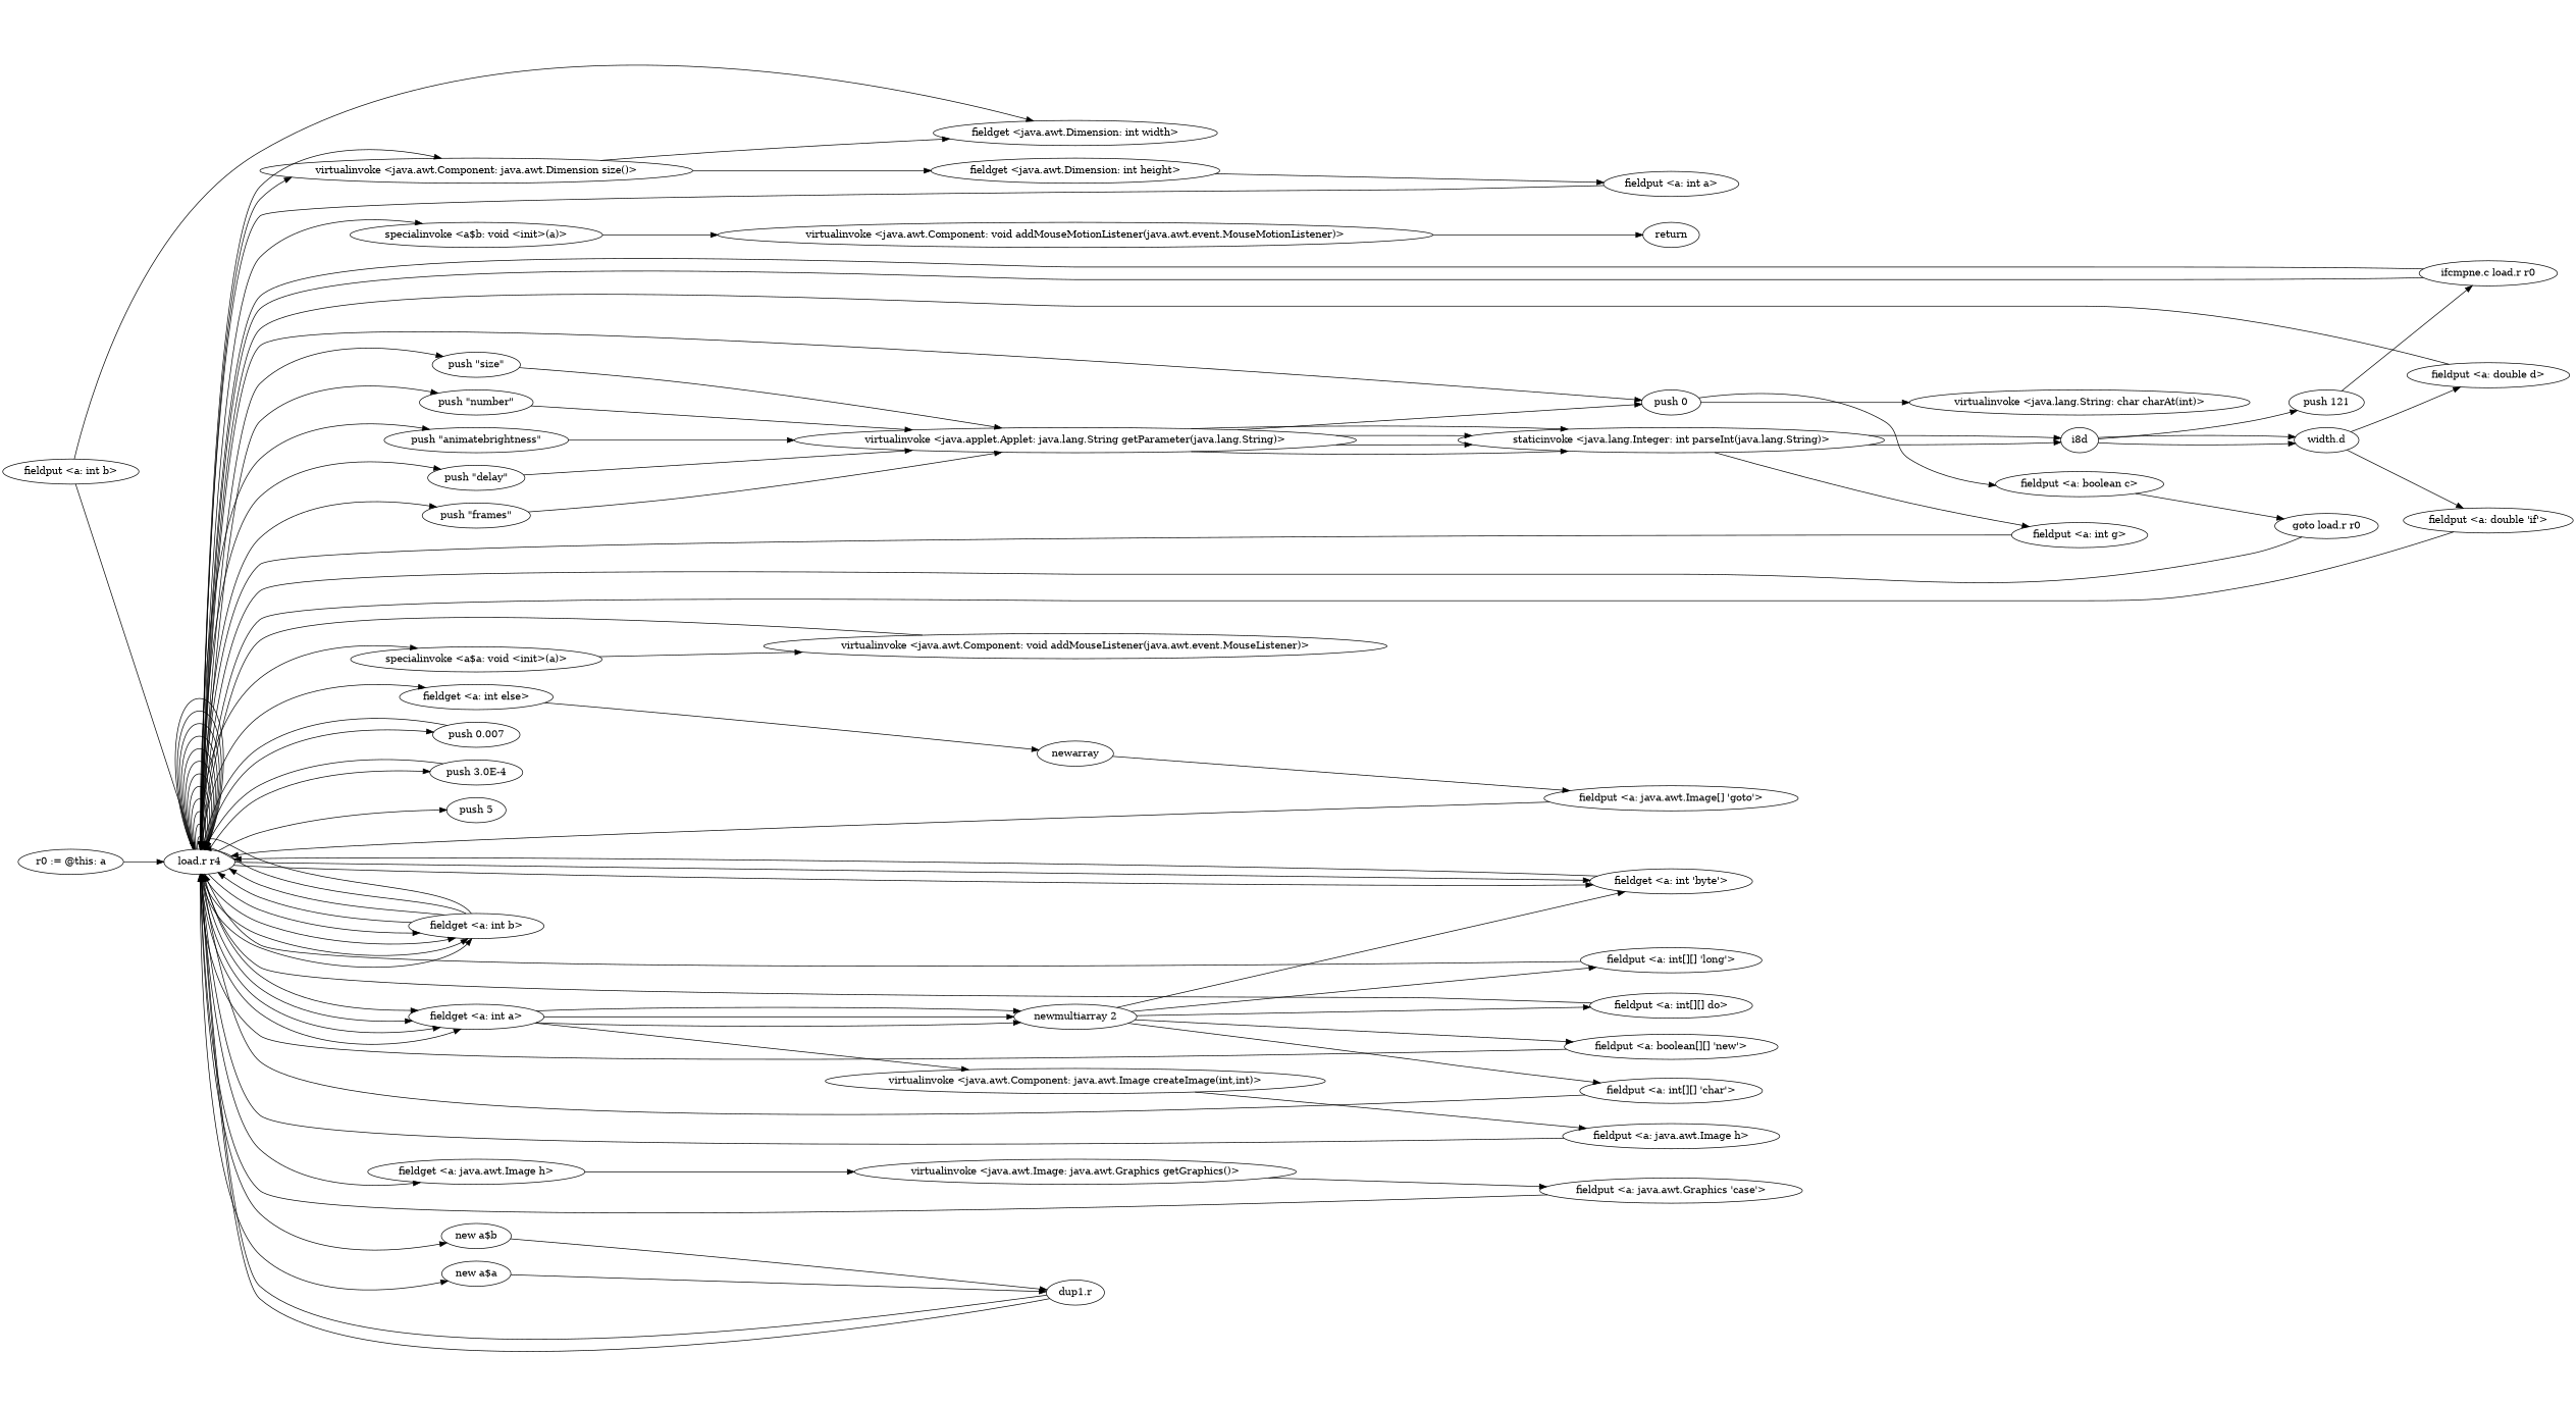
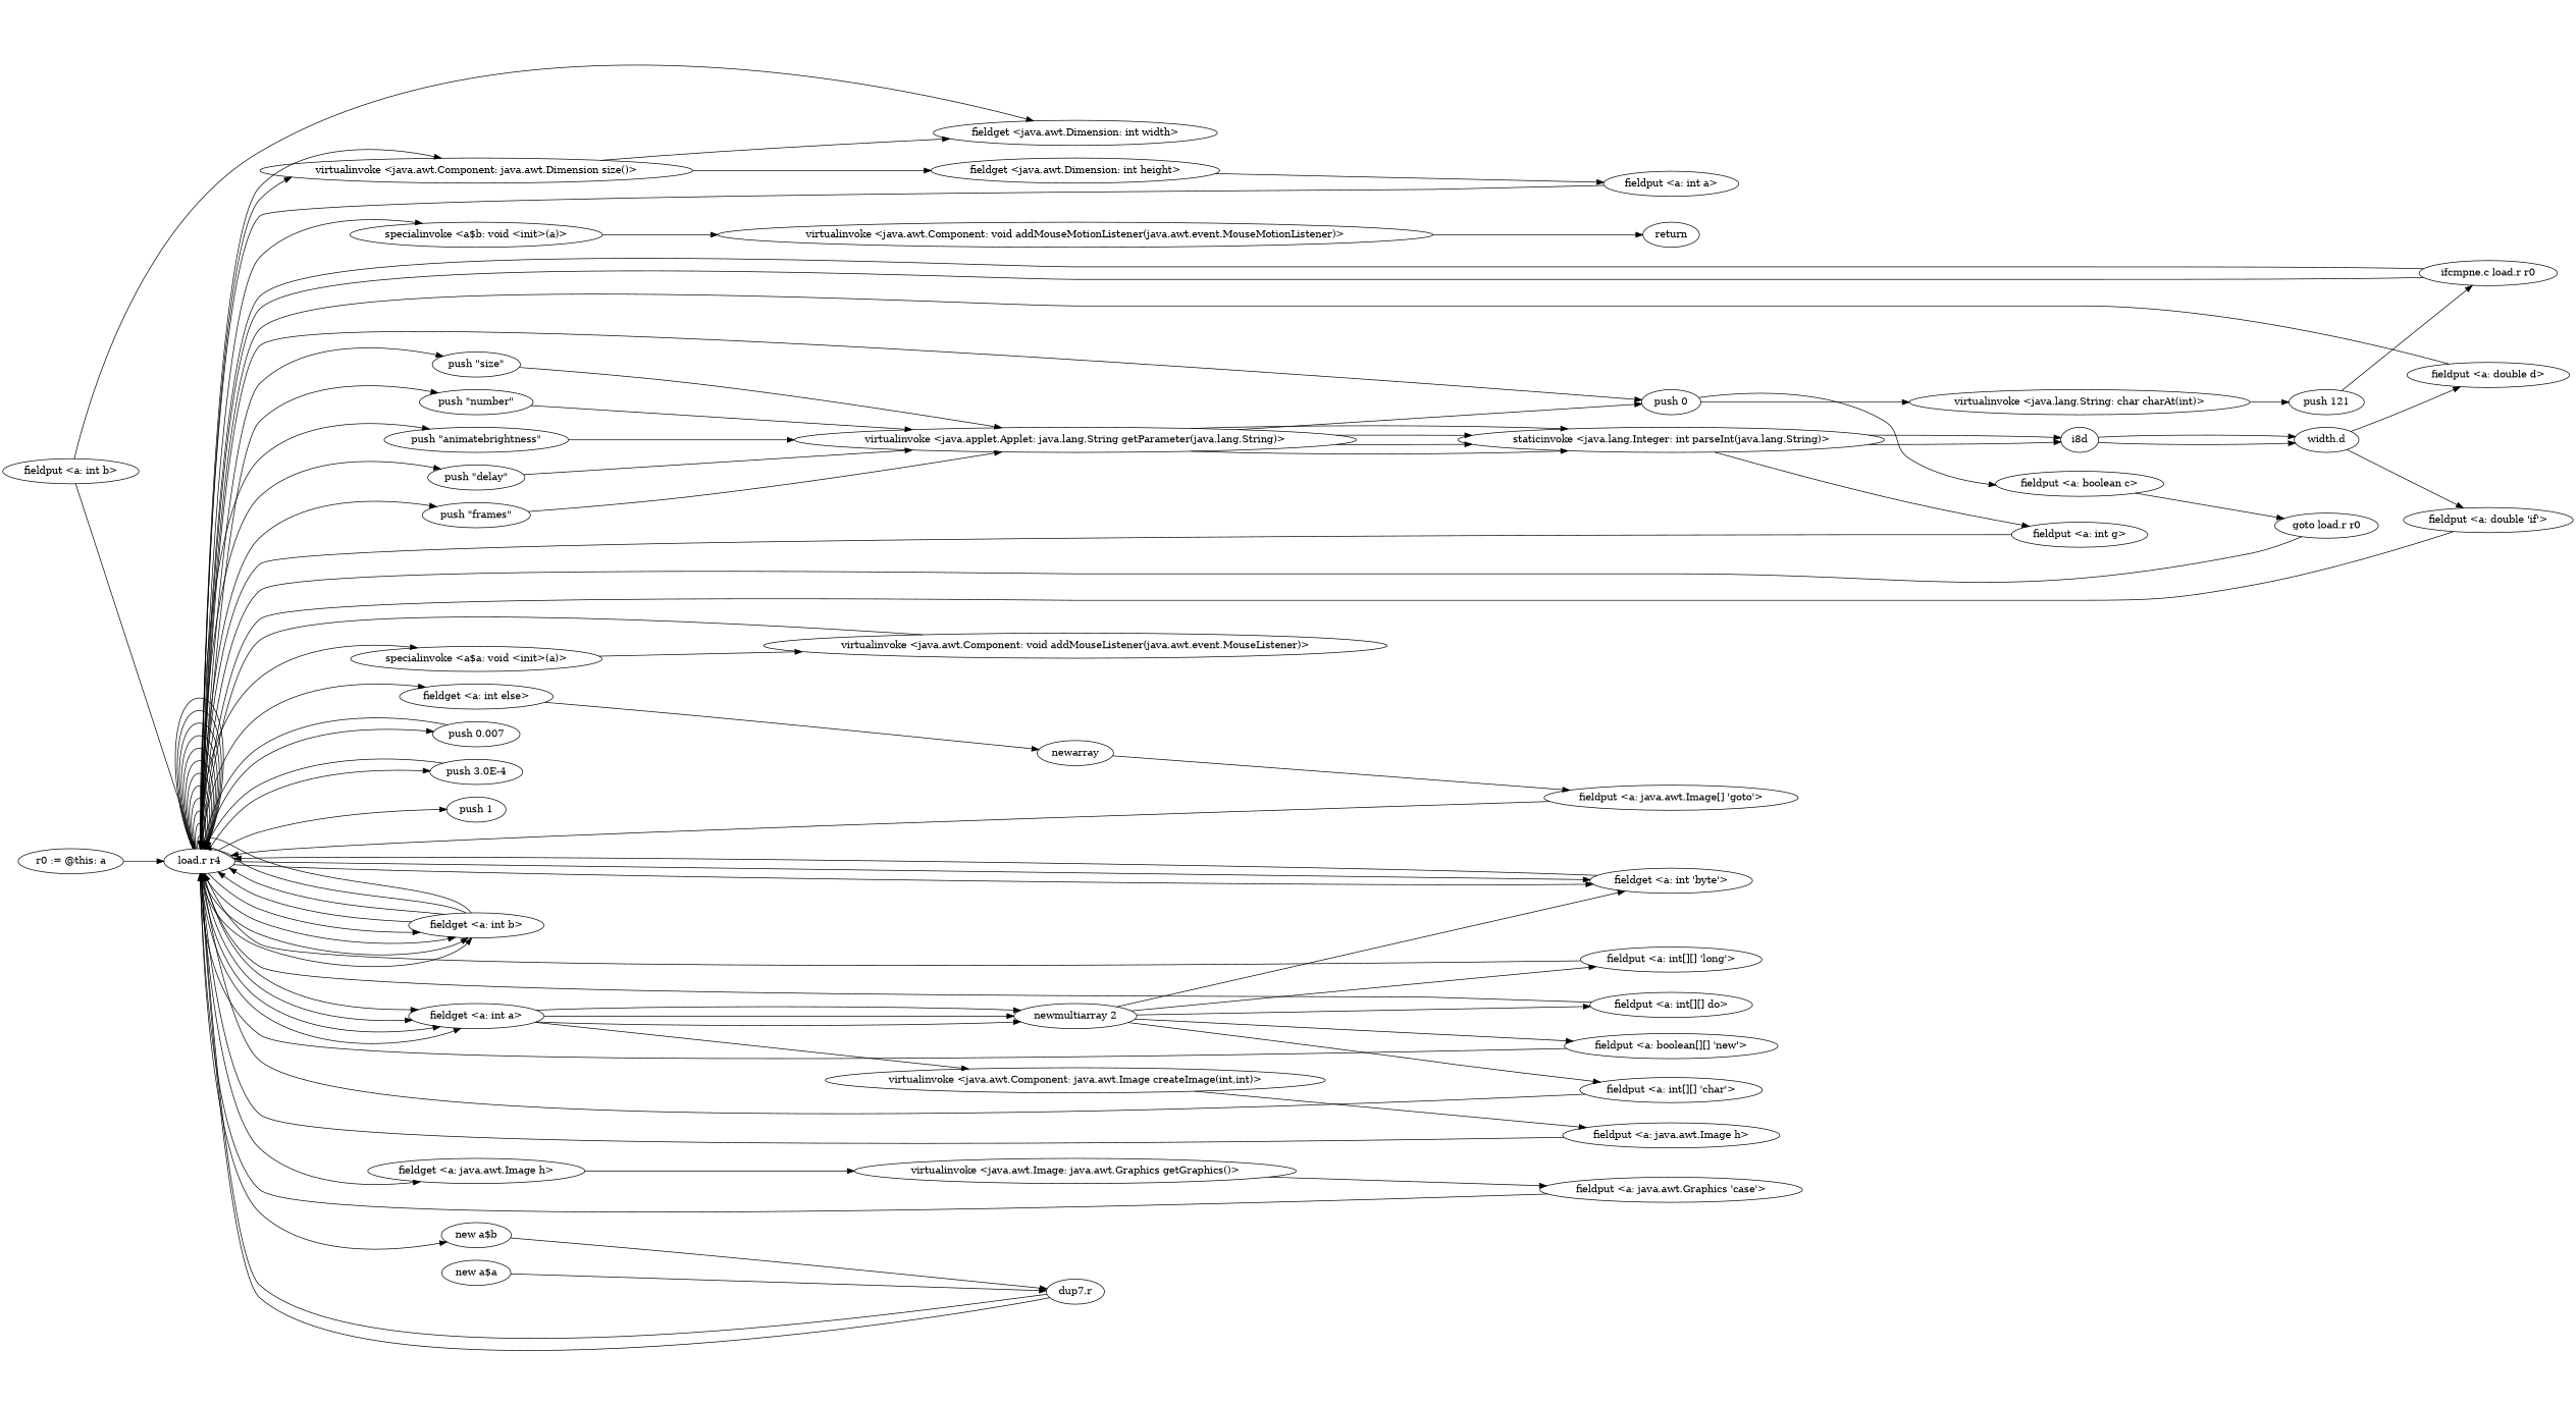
  digraph {
    rankdir=LR
    n1 [label="load.r r4"]
    "r0 := @this: a"
    "virtualinvoke <java.awt.Component: java.awt.Dimension size()>"
    "push \"delay\""
    "push \"frames\""
    "push 0.007"
    "push \"size\""
    "push 3.0E-4"
    "push \"number\""
    "push \"animatebrightness\""
    "push 0"
-   "push 1" [label="push 5"]
+   "push 1"
    "fieldget <a: int else>"
    "fieldget <a: int b>"
    "fieldget <a: int a>"
    "fieldget <a: int 'byte'>"
    "fieldget <a: java.awt.Image h>"
    "new a$a"
    "specialinvoke <a$a: void <init>(a)>"
    "new a$b"
    "specialinvoke <a$b: void <init>(a)>"
    "fieldget <java.awt.Dimension: int width>"
    "fieldget <java.awt.Dimension: int height>"
    "virtualinvoke <java.applet.Applet: java.lang.String getParameter(java.lang.String)>"
    "virtualinvoke <java.lang.String: char charAt(int)>"
    "fieldput <a: boolean c>"
    newarray
    "newmultiarray 2"
    "virtualinvoke <java.awt.Component: java.awt.Image createImage(int,int)>"
    "virtualinvoke <java.awt.Image: java.awt.Graphics getGraphics()>"
-   "dup1.r"
+   "dup1.r" [label="dup7.r"]
    "virtualinvoke <java.awt.Component: void addMouseListener(java.awt.event.MouseListener)>"
    "virtualinvoke <java.awt.Component: void addMouseMotionListener(java.awt.event.MouseMotionListener)>"
    "fieldput <a: int a>"
    "fieldput <a: int b>"
    "staticinvoke <java.lang.Integer: int parseInt(java.lang.String)>"
    "fieldput <a: int g>"
    n38 [label=i8d]
    n39 [label="width.d"]
    "fieldput <a: double d>"
    "fieldput <a: double 'if'>"
    "push 121"
    "goto load.r r0"
    "ifcmpne.c load.r r0"
    "fieldput <a: java.awt.Image[] 'goto'>"
    "fieldput <a: int[][] 'long'>"
    "fieldput <a: int[][] do>"
    "fieldput <a: boolean[][] 'new'>"
    "fieldput <a: int[][] 'char'>"
    "fieldput <a: java.awt.Image h>"
    "fieldput <a: java.awt.Graphics 'case'>"
    return
    n1 -> n1
    n1 -> n1
    n1 -> n1
    n1 -> n1
    n1 -> n1
    n1 -> n1
    n1 -> n1
    n1 -> n1
    n1 -> n1
    n1 -> n1
    n1 -> n1
    n1 -> n1
    n1 -> "virtualinvoke <java.awt.Component: java.awt.Dimension size()>"
    n1 -> "virtualinvoke <java.awt.Component: java.awt.Dimension size()>"
    n1 -> "push \"delay\""
    n1 -> "push \"frames\""
    n1 -> "push 0.007"
    n1 -> "push \"size\""
    n1 -> "push 3.0E-4"
    n1 -> "push \"number\""
    n1 -> "push \"animatebrightness\""
    n1 -> "push 0"
    n1 -> "push 1"
    n1 -> "fieldget <a: int else>"
    n1 -> "fieldget <a: int b>"
    n1 -> "fieldget <a: int b>"
    n1 -> "fieldget <a: int b>"
    n1 -> "fieldget <a: int b>"
    n1 -> "fieldget <a: int a>"
    n1 -> "fieldget <a: int a>"
    n1 -> "fieldget <a: int a>"
    n1 -> "fieldget <a: int a>"
    n1 -> "fieldget <a: int 'byte'>"
    n1 -> "fieldget <a: int 'byte'>"
    n1 -> "fieldget <a: java.awt.Image h>"
-   n1 -> "new a$a"
    n1 -> "specialinvoke <a$a: void <init>(a)>"
    n1 -> "new a$b"
    n1 -> "specialinvoke <a$b: void <init>(a)>"
    "r0 := @this: a" -> n1
    "virtualinvoke <java.awt.Component: java.awt.Dimension size()>" -> "fieldget <java.awt.Dimension: int width>"
    "virtualinvoke <java.awt.Component: java.awt.Dimension size()>" -> "fieldget <java.awt.Dimension: int height>"
    "push \"delay\"" -> "virtualinvoke <java.applet.Applet: java.lang.String getParameter(java.lang.String)>"
    "push \"frames\"" -> "virtualinvoke <java.applet.Applet: java.lang.String getParameter(java.lang.String)>"
    "push 0.007" -> n1
    "push \"size\"" -> "virtualinvoke <java.applet.Applet: java.lang.String getParameter(java.lang.String)>"
    "push 3.0E-4" -> n1
    "push \"number\"" -> "virtualinvoke <java.applet.Applet: java.lang.String getParameter(java.lang.String)>"
    "push \"animatebrightness\"" -> "virtualinvoke <java.applet.Applet: java.lang.String getParameter(java.lang.String)>"
    "push 0" -> "virtualinvoke <java.lang.String: char charAt(int)>"
    "push 0" -> "fieldput <a: boolean c>"
    "fieldget <a: int else>" -> newarray
    "fieldget <a: int b>" -> n1
    "fieldget <a: int b>" -> n1
    "fieldget <a: int b>" -> n1
    "fieldget <a: int b>" -> n1
    "fieldget <a: int a>" -> "newmultiarray 2"
    "fieldget <a: int a>" -> "newmultiarray 2"
    "fieldget <a: int a>" -> "newmultiarray 2"
    "fieldget <a: int a>" -> "virtualinvoke <java.awt.Component: java.awt.Image createImage(int,int)>"
    "fieldget <a: int 'byte'>" -> n1
    "fieldget <a: java.awt.Image h>" -> "virtualinvoke <java.awt.Image: java.awt.Graphics getGraphics()>"
    "new a$a" -> "dup1.r"
    "specialinvoke <a$a: void <init>(a)>" -> "virtualinvoke <java.awt.Component: void addMouseListener(java.awt.event.MouseListener)>"
    "new a$b" -> "dup1.r"
    "specialinvoke <a$b: void <init>(a)>" -> "virtualinvoke <java.awt.Component: void addMouseMotionListener(java.awt.event.MouseMotionListener)>"
    "fieldget <java.awt.Dimension: int height>" -> "fieldput <a: int a>"
    "virtualinvoke <java.applet.Applet: java.lang.String getParameter(java.lang.String)>" -> "push 0"
    "virtualinvoke <java.applet.Applet: java.lang.String getParameter(java.lang.String)>" -> "staticinvoke <java.lang.Integer: int parseInt(java.lang.String)>"
    "virtualinvoke <java.applet.Applet: java.lang.String getParameter(java.lang.String)>" -> "staticinvoke <java.lang.Integer: int parseInt(java.lang.String)>"
    "virtualinvoke <java.applet.Applet: java.lang.String getParameter(java.lang.String)>" -> "staticinvoke <java.lang.Integer: int parseInt(java.lang.String)>"
    "virtualinvoke <java.applet.Applet: java.lang.String getParameter(java.lang.String)>" -> "staticinvoke <java.lang.Integer: int parseInt(java.lang.String)>"
-   n38 -> "push 121"
+   "virtualinvoke <java.lang.String: char charAt(int)>" -> "push 121"
    "fieldput <a: boolean c>" -> "goto load.r r0"
    newarray -> "fieldput <a: java.awt.Image[] 'goto'>"
    "newmultiarray 2" -> "fieldget <a: int 'byte'>"
    "newmultiarray 2" -> "fieldput <a: int[][] 'long'>"
    "newmultiarray 2" -> "fieldput <a: int[][] do>"
    "newmultiarray 2" -> "fieldput <a: boolean[][] 'new'>"
    "newmultiarray 2" -> "fieldput <a: int[][] 'char'>"
    "virtualinvoke <java.awt.Component: java.awt.Image createImage(int,int)>" -> "fieldput <a: java.awt.Image h>"
    "virtualinvoke <java.awt.Image: java.awt.Graphics getGraphics()>" -> "fieldput <a: java.awt.Graphics 'case'>"
    "dup1.r" -> n1
    "dup1.r" -> n1
    "virtualinvoke <java.awt.Component: void addMouseListener(java.awt.event.MouseListener)>" -> n1
    "virtualinvoke <java.awt.Component: void addMouseMotionListener(java.awt.event.MouseMotionListener)>" -> return
    "fieldput <a: int a>" -> n1
    "fieldput <a: int b>" -> n1
    "fieldput <a: int b>" -> "fieldget <java.awt.Dimension: int width>"
    "staticinvoke <java.lang.Integer: int parseInt(java.lang.String)>" -> "fieldput <a: int g>"
    "staticinvoke <java.lang.Integer: int parseInt(java.lang.String)>" -> n38
    "staticinvoke <java.lang.Integer: int parseInt(java.lang.String)>" -> n38
    "fieldput <a: int g>" -> n1
    n38 -> n39
    n38 -> n39
    n39 -> "fieldput <a: double d>"
    n39 -> "fieldput <a: double 'if'>"
    "fieldput <a: double d>" -> n1
    "fieldput <a: double 'if'>" -> n1
    "push 121" -> "ifcmpne.c load.r r0"
    "goto load.r r0" -> n1
    "ifcmpne.c load.r r0" -> n1
    "ifcmpne.c load.r r0" -> n1
    "fieldput <a: java.awt.Image[] 'goto'>" -> n1
    "fieldput <a: int[][] 'long'>" -> n1
    "fieldput <a: int[][] do>" -> n1
    "fieldput <a: boolean[][] 'new'>" -> n1
    "fieldput <a: int[][] 'char'>" -> n1
    "fieldput <a: java.awt.Image h>" -> n1
    "fieldput <a: java.awt.Graphics 'case'>" -> n1
  }
